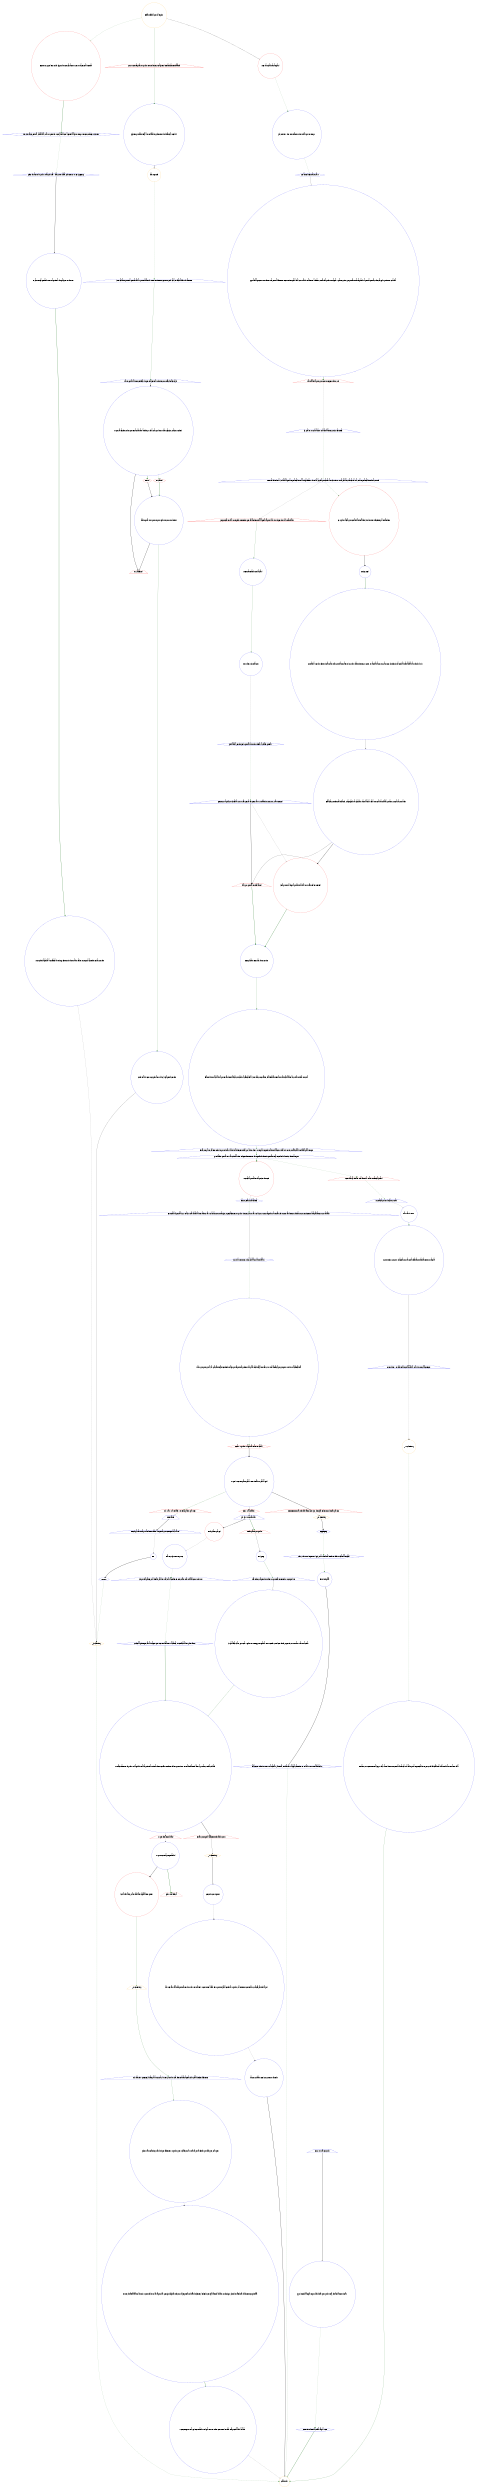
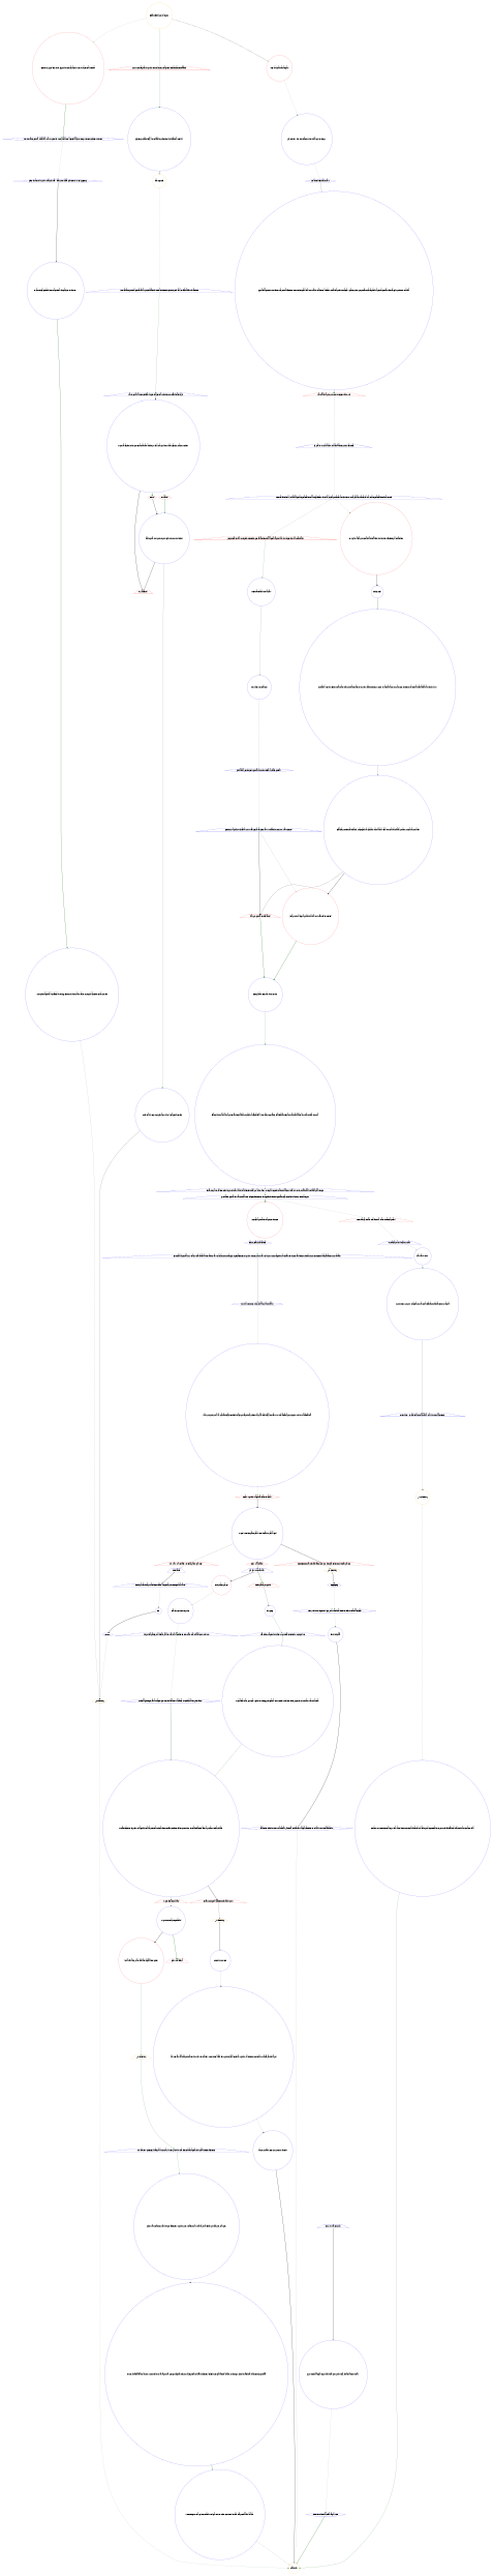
  digraph {
    node [color=blue shape=circle]
    edge [arrowhead=box color=darkgreen style=dashed]
    "EleanorRank4Convo4 begins." [color=orange]
    n2 [color=red label="Você e a Lê já foram amigas?"]
    n3 [color=red label="Esse é um grupo bem unido. Algum de vocês já namorou com outra pessoa do Hexa?"]
    n4 [color=red label="Como você reagiria se o Arthur se envolvesse com alguém? Romanticamente falando" shape=trapezium]
    n5 [label="Ah, Deuses… sim. Nós éramos muito unidas por um tempo "]
    n6 [label="Isso é um tanto pessoal, camarada, mas vou permitir. Você já está com a gente há algum tempo. Merece conhecer o terreno " shape=hexagon]
    n7 [label="Alguém que não esteja a um milhão de quilômetros de distância, você diz?"]
    n8 [label="Isso antes do Entrati, é claro " shape=hexagon]
    n9 [label="Além do namoro do Arthur e da Aoi? Não… não que eu saiba, pelo menos… e EU SABERIA " shape=hexagon]
    n10 [color=orange label="Não responde "]
    n11 [label="Agora ela age como se eu fosse uma pessoa diferente. É conveniente para ela. Se eu não for realmente a Eleanor, então ela pode me magoar o quanto quiser, porque não está magoando a pessoa que ela conhecia. Acho que isso é covardia "]
    n12 [label="E, caso esteja pensando em se aproximar de qualquer um de nós…"]
    n13 [label="Se eu achasse que essa pessoa saiba o que está fazendo e tem sentimentos genuínos pelo cara, eu ficaria feliz. Obviamente " shape=trapezium]
    n14 [color=red label="Mas ela ainda quer que você se recupere disso, né?" shape=trapezium]
    n15 [label="Você poderia ganhar a confiança do Quincy. Ele é muito observador. Talvez você possa aprender coisas com ele"]
    n16 [label="Mas eu gostaria de me certificar de que essa pessoa soubesse como é fácil machucá-lo " shape=trapezium]
    n17 [label="Ah, qual é. Vou criar asas e uma cauda antes que isso aconteça " shape=trapezium]
    n18 [color=orange label="+5 Chemistry" shape=hexagon]
    n19 [label="O que são aqueles robôs que têm armadura e atitude por fora, mas por dentro são orgânicos, macios e moles?"]
    n20 [label="O Entrati foi embora. Se havia alguma esperança de ter a antiga Eleanor de volta, aquela que cantava no chuveiro e sorria para as crianças na rua, essa esperança foi embora com ele " shape=trapezium]
    "Chat ends." [color=orange]
    n22 [color=red label="Os Solaris?" shape=hexagon]
    n23 [color=red label="O Nox?" shape=hexagon]
    n24 [color=red label="Os Sentients?" shape=trapezium]
    n25 [color=red label="A Lê precisa se olhar no espelho e entender que ela também está a apenas alguns dias ruins de perder sua humanidade " shape=trapezium]
    n26 [color=red label="Se o Arthur acha que você ainda é irmã dele, isso deve ser suficiente pra Lê também "]
    n27 [label="Não importa. Meu ponto é que o Arthur é como um desses "]
    n28 [label="Você está tentando me bajular?"]
    n29 [label="POIS É, NÉ?"]
    n30 [label="Se ele se abrir com você, pelo amor de Sol, seja gentil com ele "]
    n31 [label="Quero dizer, sim. Ela quer "]
    n32 [label="A Lê adora o Arthur. Ele é o irmão mais velho que ela nunca teve. Se Arthur não estivesse por perto, eu acordaria com um pano com clorofórmio na minha boca e acabaria no fundo do rio "]
    n33 [label="Ainda não a perdoei pelo que ela disse sobre deixar a cidade queimar " shape=hexagon]
    n34 [label="Ela acha que ele está delirando, se apegando ao passado. Mas ela ama o cara e é uma boa soldada, portanto, nunca irá contra ele "]
    n35 [label="Até mesmo a Aoi ficou chocada. Isso nos faz pensar em quem são os verdadeiros monstros, não é mesmo?" shape=trapezium]
    n36 [color=red label="Aliás, por que ela te odeia tanto?" shape=trapezium]
    n37 [color=red label="Será que é só a língua que assusta ela? Ou é o fato de ler mentes?"]
    n38 [label="É complicado. Tem mais de um motivo "]
    n39 [label="Ela me disse na cara dura que eu não deveria ficar cutucando a cabeça dela. Se eu não concordasse, ela deixaria o Hexa e se arriscaria fazer as coisas sozinha. Loucura "]
    n40 [label="Então, em parte, ela tem medo de que eu leia o diário de adolescente dela, por assim dizer. Vou espiar segredos mais embaraçosos dela e rir muito, e ela ficará humilhada para sempre " shape=trapezium]
    n41 [label="A verdade é que não sou tão curiosa assim. Independentemente do segredinho doentio que ela esteja escondendo de mim, ele está seguro " shape=trapezium]
    n42 [color=red label="Vocês duas já tiveram uma história… mais romântica juntas?" shape=trapezium]
    n43 [color=red label="Você acha que talvez ela GOSTE de você?"]
    n44 [label="Você acha que vou beijar e contar?" shape=trapezium]
    n45 [label="Passou pela minha cabeça " shape=hexagon]
    n46 [label="Não. Não tivemos "]
    n47 [label="Eu estaria disposta a isso, eu acho. Não há nada de errado em dar uns amassos entre amigos, especialmente se o Arthur tivesse que nos dar um discurso constrangedor na reunião sobre como não devemos deixar nossos sentimentos atrapalharem nosso trabalho " shape=trapezium]
    n48 [label="O que é ótimo, porque… imagina como as coisas ficariam estranhas entre nós agora?"]
    n49 [label="Isso tira o estresse, é bom para a moral e é barato " shape=hexagon]
    n50 [label="Quero dizer… eu não teria recusado nada… mas isso nunca aconteceu " shape=trapezium]
    n51 [label="Mas o que quer que a Sra. Garcia esteja escondendo é algo que as pessoas podem usar para machucá-la. Portanto, sou uma ameaça, porque posso ver isso na cabeça dela "]
    n52 [color=orange label="+10 Chemistry"]
    n53 [color=red label="Peraí… o Arthur e a Aoi não eram um casal?" shape=hexagon]
    n54 [label="Portanto, se você se sente algo por ela, vá em frente! Torcerei à distância! Lua sabe que a Lê precisa de um pouco de felicidade na vida sombria e sem amor dela "]
    n55 [label="Por quê? Você tem planos para o meu irmão? Ou para a Aoi?"]
    n56 [color=red label="Bem… na verdade…" shape=hexagon]
    n57 [color=red label="Uh… não… na verdade… eu tenho planos pra você…" shape=trapezium]
    n58 [color=red label="KKKKKKKKKK não, eles não fazem meu tipo, desculpa. É heroísmo demais pra mim" shape=trapezium]
    n59 [label="Ah! Ah! Me conta mais…" shape=trapezium]
    n60 [label="Interessante " shape=trapezium]
    n61 [color=orange label="+20 Chemistry" shape=hexagon]
    n62 [color=red label="Tenho planos pro Arthur " shape=trapezium]
    n63 [color=red label="Tenho planos pra Aoi "]
    n64 [label="Desculpa, mas essa provavelmente não é a resposta que você esperava, não é?" shape=trapezium]
    n65 [label=HAHAHAHA shape=hexagon]
    n66 [label="EU SABIA "]
    n67 [label="Não te culpo nem um pouco "]
    n68 [label="Bem "]
    n69 [label="Arthur, robusto e impetuoso? Aoi, pura e bondosa? Nenhum deles te chama atenção?" shape=hexagon]
    n70 [label="Não tenho coragem de te dizer no que está se metendo. Você que lute " shape=trapezium]
    n71 [label="Sei que ela parece pura demais para ser real, mas acredite em mim, ela é uma soldada como todos nós " shape=trapezium]
    n72 [label="Veremos " shape=hexagon]
    n73 [label="Estou intrigada "]
    n74 [label="Só para ficar claro: provocar o Arthur é MINHA prerrogativa. E se você for cruel com ele de propósito, eu te mato. Mais uma coisa…"]
    n75 [label="Conheça a Aoi REAL, não a imagem que você tem dela em sua cabeça, e você ficará bem. Além disso…" shape=hexagon]
    n76 [label="Falaremos sobre isso em outra ocasião - disse ela, enrolando sua capa carmesim em volta do rosto e se afastando…" shape=hexagon]
    n77 [label="O relacionamento do Arthur e da Aoi foi uma das primeiras vítimas desse conflito. Nenhum deles superou isso. É uma ferida meio aberta, portanto, tenha cuidado "]
    n78 [color=red label="Por que eles terminaram?" shape=trapezium]
    n79 [color=red label="Eu não conseguiria suficiente eles dando certo" shape=trapezium]
    n80 [label="Por que você está perguntando?"]
    n81 [color=orange label="+10 Chemistry" shape=hexagon]
    n82 [color=red label="Adoro uma fofoca" shape=trapezium]
    n83 [color=red label="Seria útil saber, pra eu não fazer cagada sem querer"]
-   n84 [label="Concordo com superou"]
+   n84 [label="Concordo com você"]
    n85 [color=orange label="+20 Chemistry" shape=trapezium]
    n86 [label="Mas você não vai até as pessoas em luto e diz \"eu te avisei\". Você se une a elas. Fiz o possível para confortar o Arthur, e a Lê tentou consertar o coração partido da Aoi "]
    n87 [label="Hmm… eu não concordo " shape=trapezium]
    n88 [label="A Aoi é minha amiga. E por mais idiota que o Arthur seja, ele ainda é meu irmão "]
    n89 [label="Ok. Não sei o que ELES diriam para você, mas, do meu ponto de vista, eles estavam apenas indo para direções diferentes " shape=trapezium]
    n90 [label="Vai com cuidado. É só isso que estou dizendo "]
    n91 [label="Nem sei se deveria confiar algo a você " shape=hexagon]
    n92 [label="Ambos são românticos, mas de tipos diferentes. O Arthur quer o chalé com as rosas na porta. Ele diz que não quer, mas quer "]
    n93 [label="Deuses, ele até falava em assumir o controle de um bar algum dia. Consigo imaginar ele com sua pequena multidão de clientes, bebendo cerveja, fazendo assados no domingo, cheio de sabedoria duramente conquistada "]
    n94 [label="Você consegue ver a Aoi encontrando um lugar em um sonho como esse? Eu não. Ela precisa abrir as asas "]
    "EleanorRank4Convo4 begins." -> n2 [arrowhead=odot color=black style=solid]
    "EleanorRank4Convo4 begins." -> n3 [arrowhead=odot]
    "EleanorRank4Convo4 begins." -> n4 [arrowhead=odot style=solid]
    n2 -> n5
    n3 -> n6 [arrowhead=normal style=bold]
    n4 -> n7 [style=solid]
    n5 -> n8 [arrowhead=odot]
    n6 -> n9 [arrowhead=odot]
    n7 -> n10 [arrowhead=odot color=black style=bold]
    n8 -> n11 [arrowhead=odot color=black style=solid]
    n9 -> n12 [arrowhead=normal color=black style=bold]
    n10 -> n13
    n11 -> n14 [style=bold]
    n12 -> n15 [arrowhead=normal style=bold]
    n13 -> n16 [arrowhead=normal style=solid]
    n14 -> n17 [arrowhead=odot color=black]
    n15 -> n18 [color=black]
    n16 -> n19 [color=black style=bold]
    n17 -> n20 [arrowhead=odot]
    n18 -> "Chat ends."
    n19 -> n22 [arrowhead=normal]
    n19 -> n23 [style=bold]
    n19 -> n24 [color=black style=bold]
    n20 -> n25 [arrowhead=odot color=black]
    n20 -> n26 [arrowhead=normal]
    n22 -> n27 [arrowhead=normal style=bold]
    n23 -> n27 [color=black style=bold]
    n25 -> n28 [arrowhead=normal style=solid]
    n26 -> n29 [color=black style=bold]
    n27 -> n24 [arrowhead=odot color=black style=bold]
    n27 -> n30 [style=solid]
    n28 -> n31 [arrowhead=normal style=solid]
    n29 -> n32 [arrowhead=odot style=bold]
    n30 -> n18 [arrowhead=normal color=black style=solid]
    n31 -> n33 [arrowhead=odot color=black]
    n32 -> n34 [arrowhead=normal color=black style=solid]
    n33 -> n35
    n34 -> n36 [arrowhead=normal color=black style=solid]
    n34 -> n37 [color=black style=bold]
    n35 -> n36 [color=black style=bold]
    n35 -> n37 [arrowhead=odot color=black]
    n36 -> n38 [style=bold]
    n37 -> n38 [style=bold]
    n38 -> n39 [style=solid]
    n39 -> n40 [arrowhead=normal style=solid]
    n40 -> n41 [arrowhead=normal style=bold]
    n41 -> n42
    n41 -> n43 [style=bold]
    n42 -> n44 [arrowhead=normal]
    n43 -> n45 [arrowhead=odot color=black]
    n44 -> n46 [arrowhead=odot color=black]
    n45 -> n47
    n46 -> n48 [style=solid]
    n47 -> n49 [arrowhead=normal color=black style=solid]
    n48 -> n50 [color=black style=solid]
    n49 -> n51 [arrowhead=odot]
    n50 -> n52 [color=black]
    n51 -> n53
    n52 -> n54 [arrowhead=odot]
    n53 -> n55 [color=black style=bold]
    n54 -> "Chat ends." [style=solid]
    n55 -> n56 [color=black style=solid]
    n55 -> n57 [arrowhead=normal style=solid]
    n55 -> n58 [arrowhead=odot color=black style=bold]
    n56 -> n59 [arrowhead=normal color=black style=bold]
    n57 -> n60 [arrowhead=odot color=black style=solid]
    n58 -> n61 [arrowhead=normal color=black]
    n59 -> n62 [style=bold]
    n59 -> n63 [arrowhead=normal color=black style=bold]
    n60 -> n64 [arrowhead=odot color=black style=bold]
    n61 -> n65 [color=black style=bold]
    n62 -> n66 [color=black style=solid]
    n63 -> n67 [arrowhead=odot color=black]
    n64 -> n68 [arrowhead=normal color=black]
    n65 -> n69
    n66 -> n70 [arrowhead=normal style=solid]
    n67 -> n71
    n68 -> n72 [color=black style=bold]
    n69 -> n73
    n70 -> n74 [arrowhead=odot color=black style=solid]
    n71 -> n75 [arrowhead=normal]
    n72 -> n18 [arrowhead=odot]
    n73 -> n76 [arrowhead=odot color=black style=bold]
    n74 -> n77 [arrowhead=odot style=solid]
    n75 -> n77 [arrowhead=odot style=bold]
    n76 -> "Chat ends." [arrowhead=odot]
    n77 -> n78 [color=black style=solid]
    n77 -> n79 [color=black style=bold]
    n78 -> n80 [arrowhead=normal color=black]
    n79 -> n81 [arrowhead=normal color=black style=solid]
    n80 -> n82 [style=bold]
    n80 -> n83 [color=black style=bold]
    n81 -> n84 [arrowhead=odot color=black style=bold]
    n83 -> n85 [arrowhead=normal style=solid]
    n84 -> n86 [color=black]
    n85 -> n89 [style=solid]
    n86 -> n90 [color=black]
    n87 -> n88 [arrowhead=odot color=black style=bold]
    n88 -> n91
    n89 -> n92 [arrowhead=normal style=solid]
    n90 -> "Chat ends." [arrowhead=odot color=black style=bold]
    n91 -> "Chat ends." [arrowhead=odot style=bold]
    n92 -> n93 [color=black]
    n93 -> n94 [arrowhead=odot style=bold]
    n94 -> "Chat ends." [arrowhead=odot color=black]
  }
